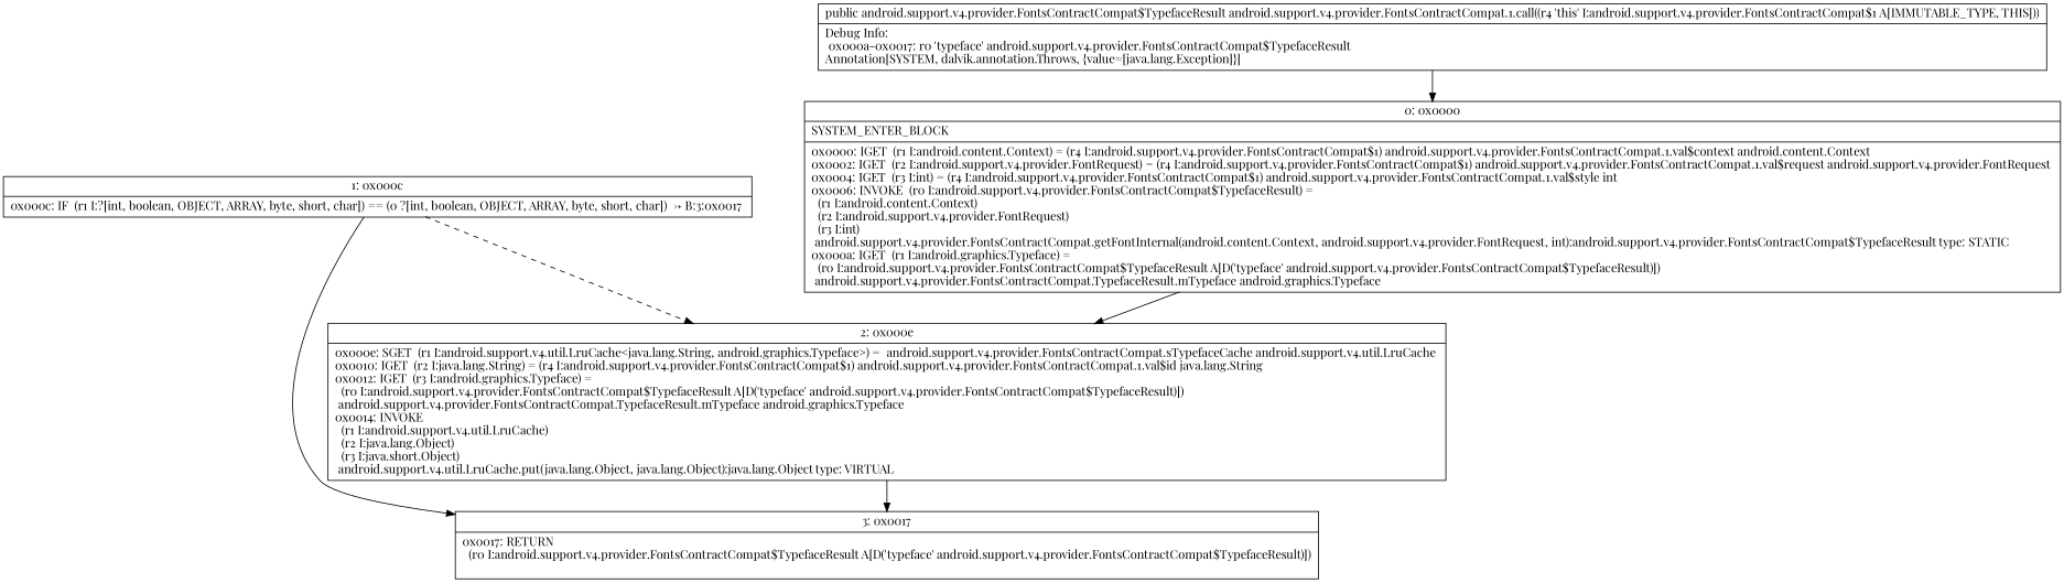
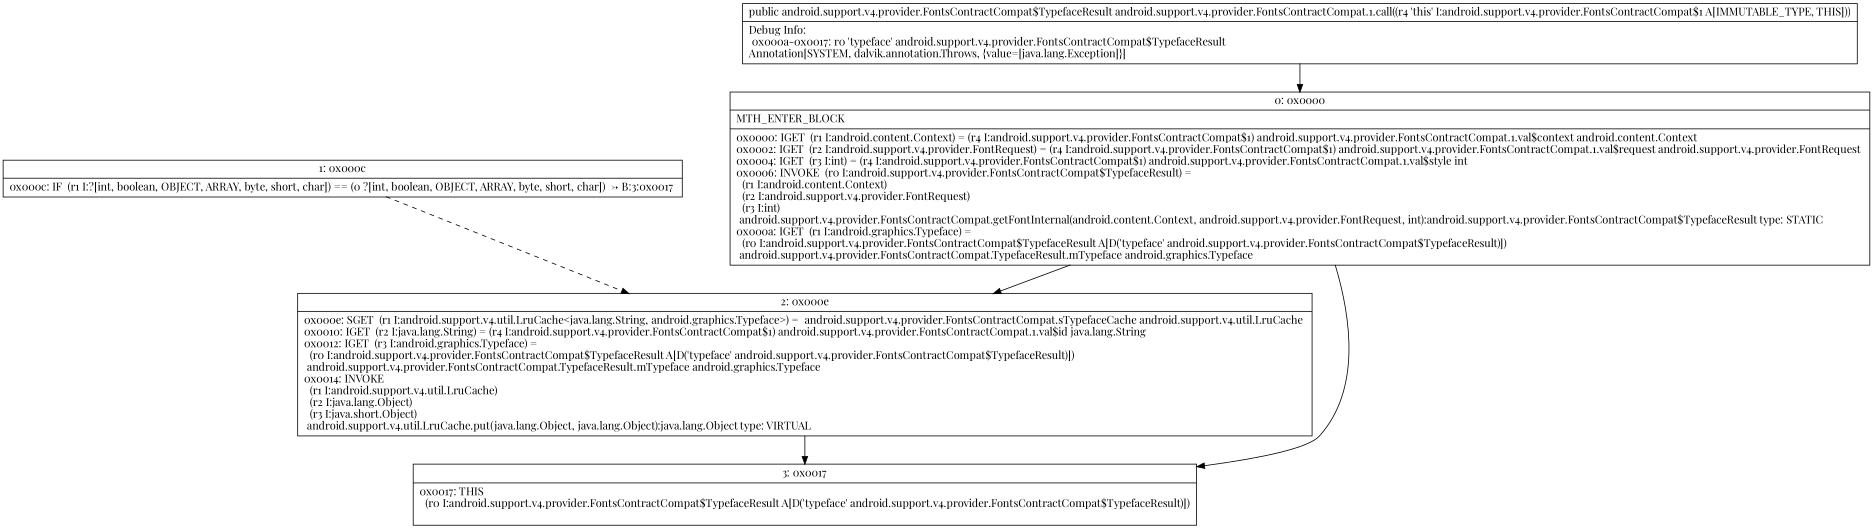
  digraph {
    fontname="Playfair Display"
    node [fontname="Playfair Display" shape=record]
    edge [fontname="Playfair Display"]
-   n1 [label="{0\:\ 0x0000|SYSTEM_ENTER_BLOCK\l|0x0000: IGET  (r1 I:android.content.Context) = (r4 I:android.support.v4.provider.FontsContractCompat$1) android.support.v4.provider.FontsContractCompat.1.val$context android.content.Context \l0x0002: IGET  (r2 I:android.support.v4.provider.FontRequest) = (r4 I:android.support.v4.provider.FontsContractCompat$1) android.support.v4.provider.FontsContractCompat.1.val$request android.support.v4.provider.FontRequest \l0x0004: IGET  (r3 I:int) = (r4 I:android.support.v4.provider.FontsContractCompat$1) android.support.v4.provider.FontsContractCompat.1.val$style int \l0x0006: INVOKE  (r0 I:android.support.v4.provider.FontsContractCompat$TypefaceResult) = \l  (r1 I:android.content.Context)\l  (r2 I:android.support.v4.provider.FontRequest)\l  (r3 I:int)\l android.support.v4.provider.FontsContractCompat.getFontInternal(android.content.Context, android.support.v4.provider.FontRequest, int):android.support.v4.provider.FontsContractCompat$TypefaceResult type: STATIC \l0x000a: IGET  (r1 I:android.graphics.Typeface) = \l  (r0 I:android.support.v4.provider.FontsContractCompat$TypefaceResult A[D('typeface' android.support.v4.provider.FontsContractCompat$TypefaceResult)])\l android.support.v4.provider.FontsContractCompat.TypefaceResult.mTypeface android.graphics.Typeface \l}"]
+   n1 [label="{0\:\ 0x0000|MTH_ENTER_BLOCK\l|0x0000: IGET  (r1 I:android.content.Context) = (r4 I:android.support.v4.provider.FontsContractCompat$1) android.support.v4.provider.FontsContractCompat.1.val$context android.content.Context \l0x0002: IGET  (r2 I:android.support.v4.provider.FontRequest) = (r4 I:android.support.v4.provider.FontsContractCompat$1) android.support.v4.provider.FontsContractCompat.1.val$request android.support.v4.provider.FontRequest \l0x0004: IGET  (r3 I:int) = (r4 I:android.support.v4.provider.FontsContractCompat$1) android.support.v4.provider.FontsContractCompat.1.val$style int \l0x0006: INVOKE  (r0 I:android.support.v4.provider.FontsContractCompat$TypefaceResult) = \l  (r1 I:android.content.Context)\l  (r2 I:android.support.v4.provider.FontRequest)\l  (r3 I:int)\l android.support.v4.provider.FontsContractCompat.getFontInternal(android.content.Context, android.support.v4.provider.FontRequest, int):android.support.v4.provider.FontsContractCompat$TypefaceResult type: STATIC \l0x000a: IGET  (r1 I:android.graphics.Typeface) = \l  (r0 I:android.support.v4.provider.FontsContractCompat$TypefaceResult A[D('typeface' android.support.v4.provider.FontsContractCompat$TypefaceResult)])\l android.support.v4.provider.FontsContractCompat.TypefaceResult.mTypeface android.graphics.Typeface \l}"]
    n2 [label="{2\:\ 0x000e|0x000e: SGET  (r1 I:android.support.v4.util.LruCache\<java.lang.String, android.graphics.Typeface\>) =  android.support.v4.provider.FontsContractCompat.sTypefaceCache android.support.v4.util.LruCache \l0x0010: IGET  (r2 I:java.lang.String) = (r4 I:android.support.v4.provider.FontsContractCompat$1) android.support.v4.provider.FontsContractCompat.1.val$id java.lang.String \l0x0012: IGET  (r3 I:android.graphics.Typeface) = \l  (r0 I:android.support.v4.provider.FontsContractCompat$TypefaceResult A[D('typeface' android.support.v4.provider.FontsContractCompat$TypefaceResult)])\l android.support.v4.provider.FontsContractCompat.TypefaceResult.mTypeface android.graphics.Typeface \l0x0014: INVOKE  \l  (r1 I:android.support.v4.util.LruCache)\l  (r2 I:java.lang.Object)\l  (r3 I:java.short.Object)\l android.support.v4.util.LruCache.put(java.lang.Object, java.lang.Object):java.lang.Object type: VIRTUAL \l}"]
    n3 [label="{1\:\ 0x000c|0x000c: IF  (r1 I:?[int, boolean, OBJECT, ARRAY, byte, short, char]) == (0 ?[int, boolean, OBJECT, ARRAY, byte, short, char])  \-\> B:3:0x0017 \l}"]
-   n4 [label="{3\:\ 0x0017|0x0017: RETURN  \l  (r0 I:android.support.v4.provider.FontsContractCompat$TypefaceResult A[D('typeface' android.support.v4.provider.FontsContractCompat$TypefaceResult)])\l \l}"]
+   n4 [label="{3\:\ 0x0017|0x0017: THIS  \l  (r0 I:android.support.v4.provider.FontsContractCompat$TypefaceResult A[D('typeface' android.support.v4.provider.FontsContractCompat$TypefaceResult)])\l \l}"]
    n5 [label="{public android.support.v4.provider.FontsContractCompat$TypefaceResult android.support.v4.provider.FontsContractCompat.1.call((r4 'this' I:android.support.v4.provider.FontsContractCompat$1 A[IMMUTABLE_TYPE, THIS]))  | Debug Info:\l  0x000a\-0x0017: r0 'typeface' android.support.v4.provider.FontsContractCompat$TypefaceResult\lAnnotation[SYSTEM, dalvik.annotation.Throws, \{value=[java.lang.Exception]\}]\l}"]
    n1 -> n2
    n2 -> n4
    n3 -> n2 [style=dashed]
-   n3 -> n4
+   n1 -> n4
    n5 -> n1
  }
